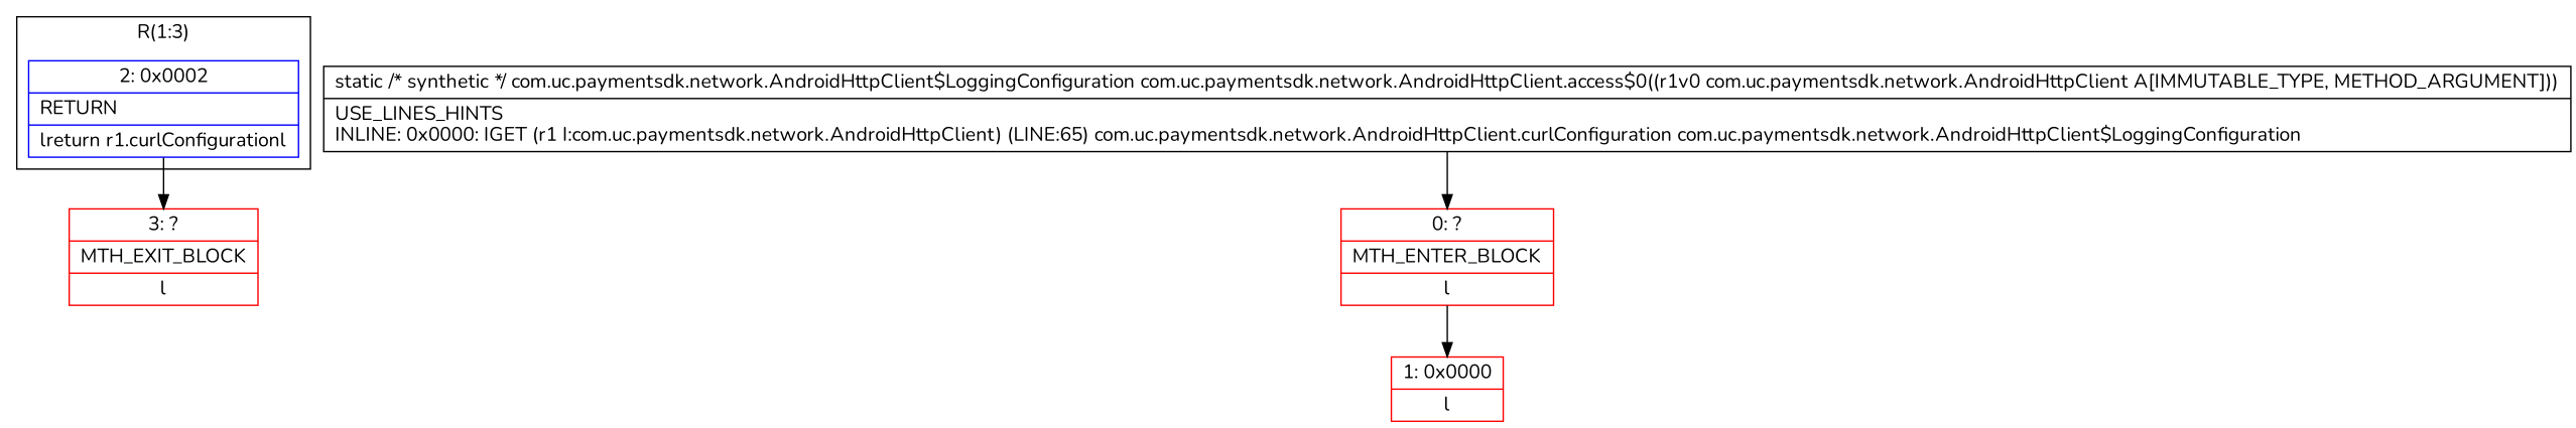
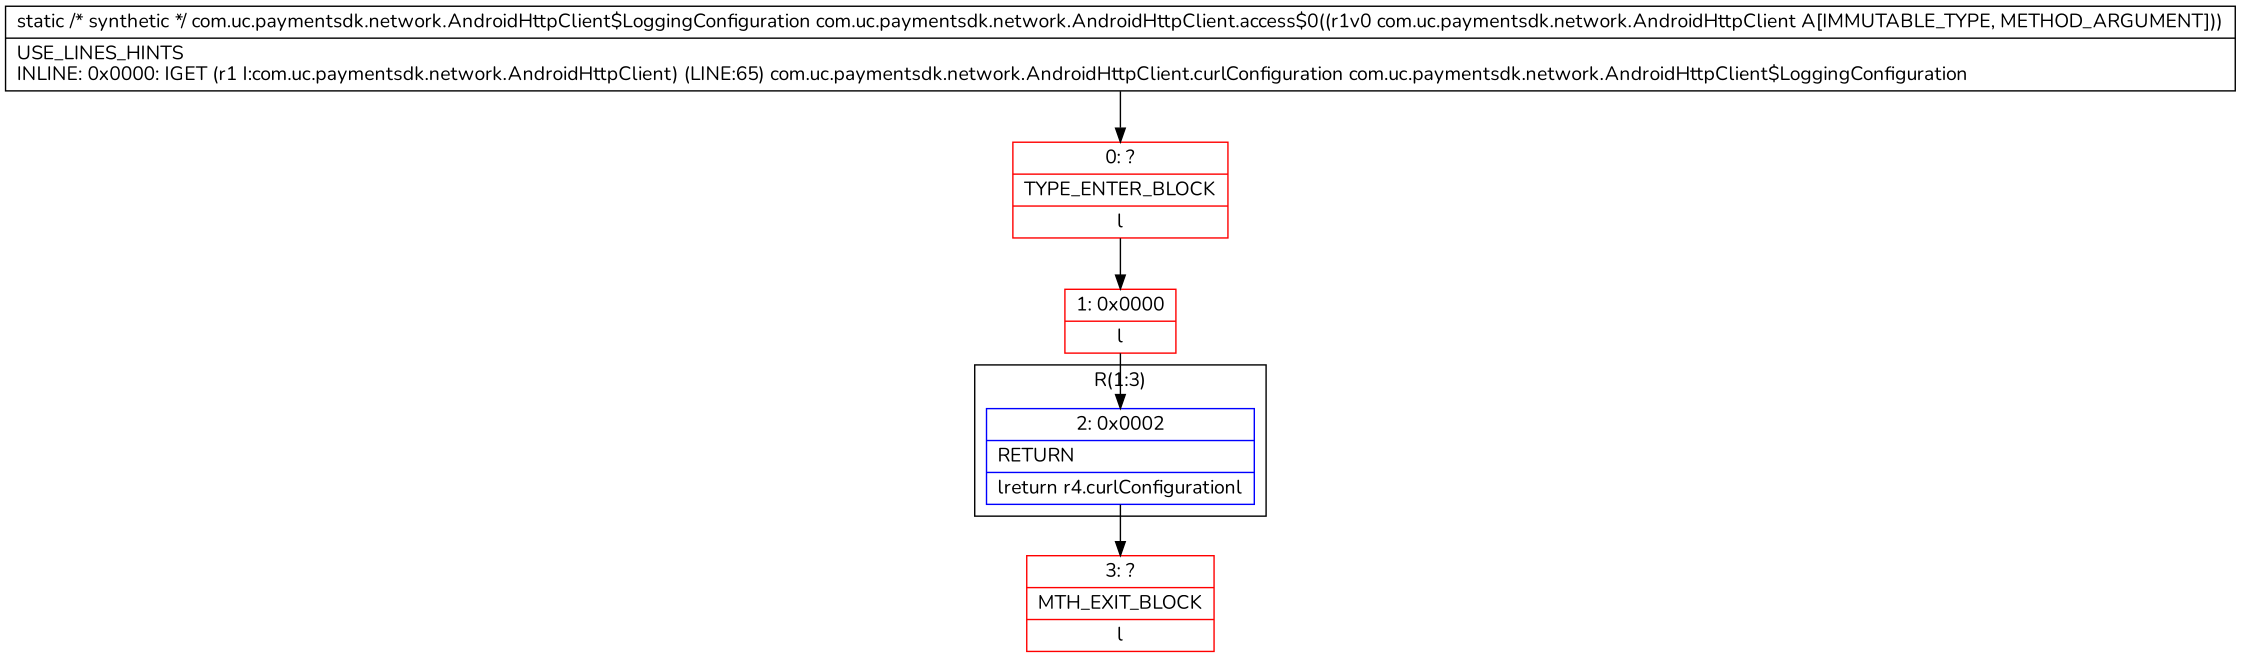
  digraph {
    fontname=Nunito
    node [color=red fontname=Nunito shape=record]
    edge [fontname=Nunito]
-   n1 [color=blue label="{2\:\ 0x0002|RETURN\l|lreturn r1.curlConfigurationl}"]
+   n1 [color=blue label="{2\:\ 0x0002|RETURN\l|lreturn r4.curlConfigurationl}"]
    n2 [label="{3\:\ ?|MTH_EXIT_BLOCK\l|l}"]
-   n3 [label="{0\:\ ?|MTH_ENTER_BLOCK\l|l}"]
+   n3 [label="{0\:\ ?|TYPE_ENTER_BLOCK\l|l}"]
    n4 [label="{1\:\ 0x0000|l}"]
    n5 [label="{static \/* synthetic *\/ com.uc.paymentsdk.network.AndroidHttpClient$LoggingConfiguration com.uc.paymentsdk.network.AndroidHttpClient.access$0((r1v0 com.uc.paymentsdk.network.AndroidHttpClient A[IMMUTABLE_TYPE, METHOD_ARGUMENT]))  | USE_LINES_HINTS\lINLINE: 0x0000: IGET (r1 I:com.uc.paymentsdk.network.AndroidHttpClient) (LINE:65) com.uc.paymentsdk.network.AndroidHttpClient.curlConfiguration com.uc.paymentsdk.network.AndroidHttpClient$LoggingConfiguration\l}" color=""]
    subgraph cluster_1 {
      label="R(1:3)"
      n1
    }
    n1 -> n2
    n3 -> n4
+   n4 -> n1
    n5 -> n3
  }
